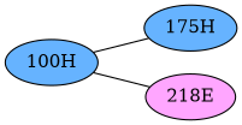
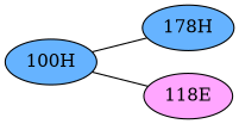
  graph {
    rankdir=LR
    node [fillcolor="#66B3FF" style=radial]
    edge [penwidth=1]
    "100H"
-   "175H"
-   "118E" [fillcolor="#FFA6FF" label="218E"]
+   "175H" [label="178H"]
+   "118E" [fillcolor="#FFA6FF"]
    "100H" -- "175H"
    "100H" -- "118E"
  }
